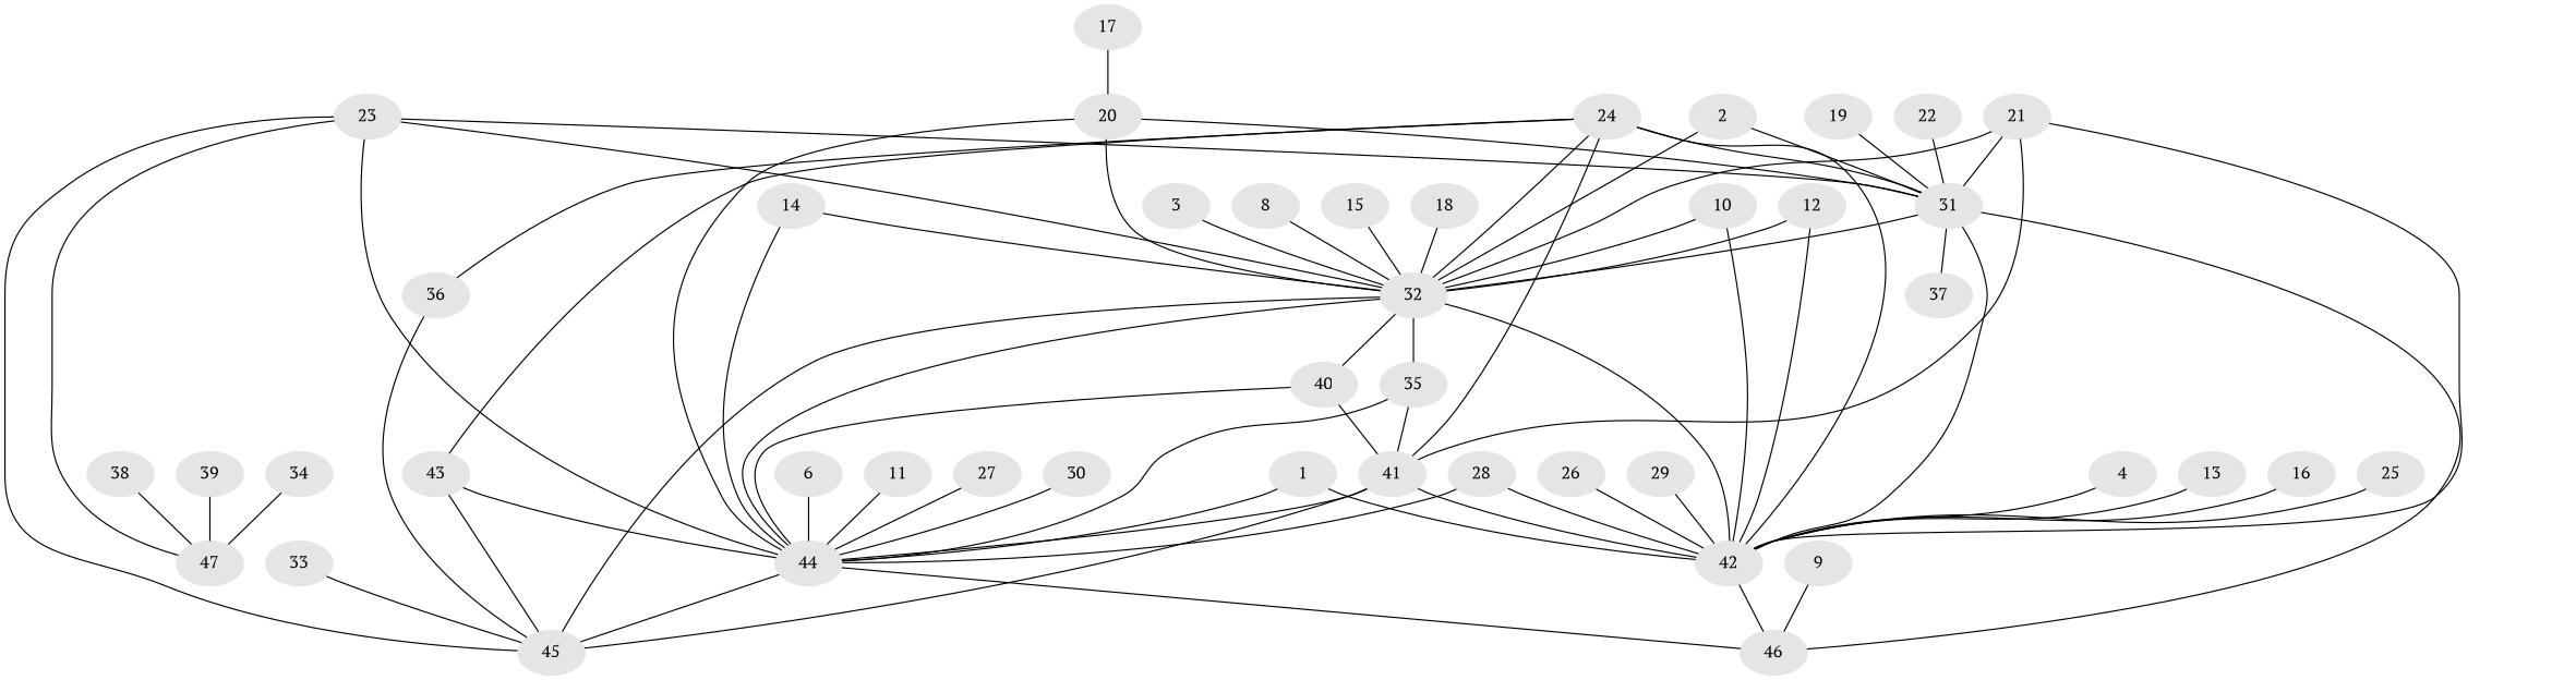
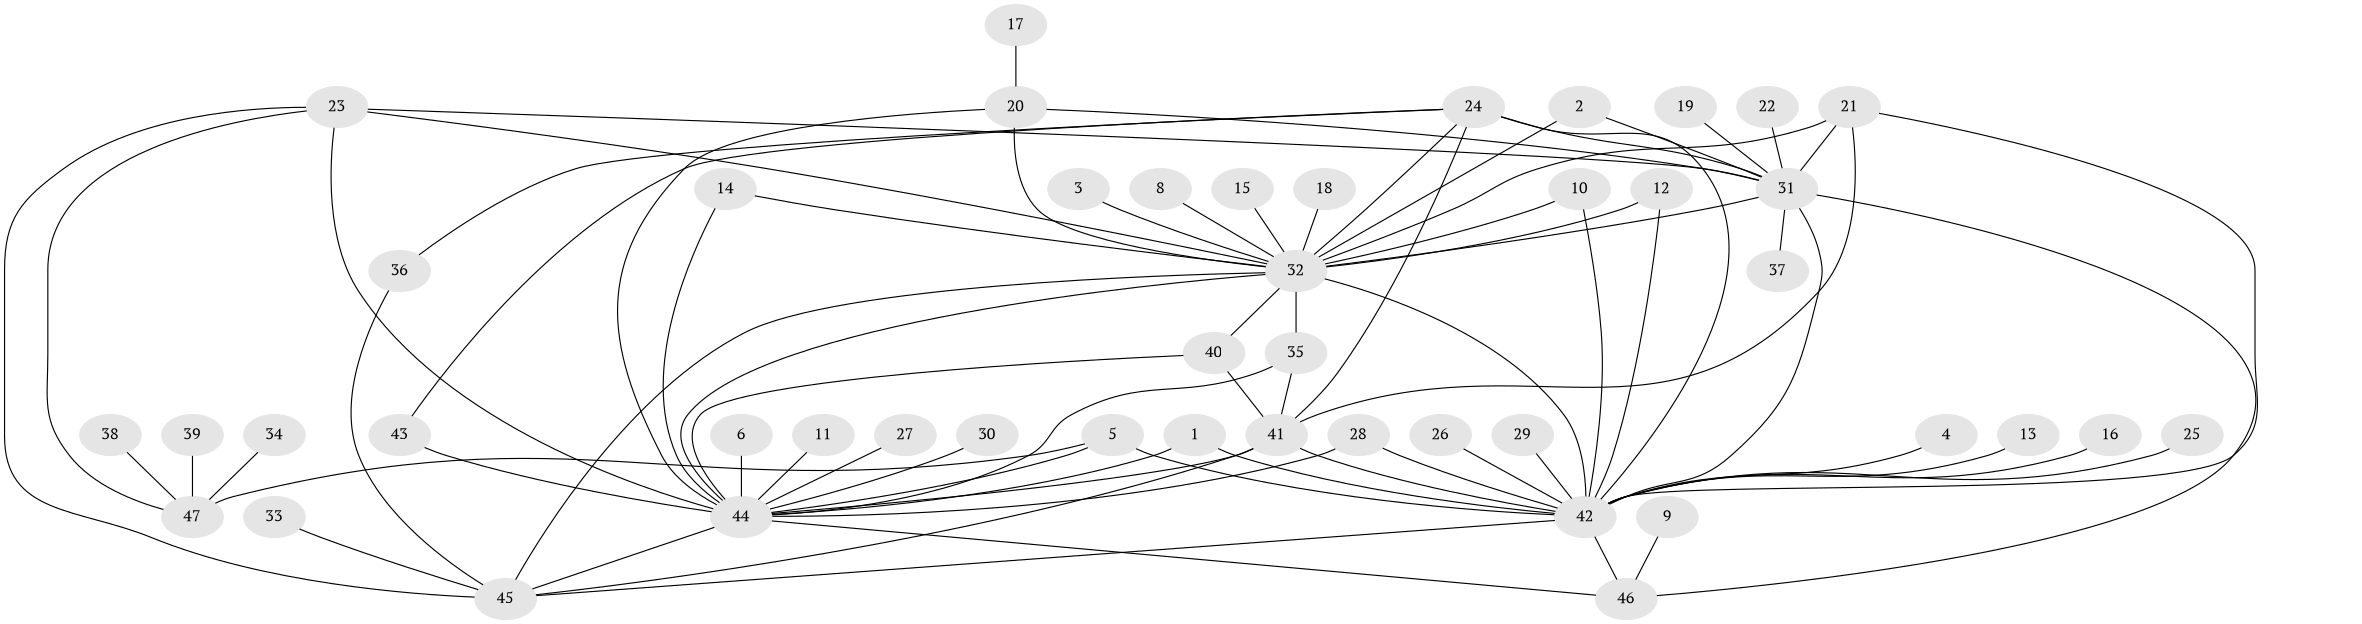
  graph {
    fontname="PT Serif"
    node [color=gray90 fontname="PT Serif" style=filled]
    edge [fontname="PT Serif" weight=1.0]
    1
    42
    44
    46
    45
    2
    31
    32
    37
    35
    40
    3
    4
+   5
    47
    6
    8
    9
    10
    11
    12
    13
    14
    15
    16
    17
    20
    18
    19
    21
    41
    22
    23
    24
    36
    43
    25
    26
    27
    28
    29
    30
    33
    34
    38
    39
    1 -- 42
    1 -- 44
    42 -- 46
-   43 -- 45
+   42 -- 45
    44 -- 46
    44 -- 45 [weight=2.0]
    2 -- 31
    2 -- 32
    31 -- 42 [weight=4.0]
    31 -- 46
    31 -- 32 [weight=2.0]
    31 -- 37
    32 -- 42 [weight=5.0]
    32 -- 44 [weight=2.0]
    32 -- 45 [weight=2.0]
    32 -- 35
    32 -- 40 [weight=2.0]
    35 -- 44
    35 -- 41
    40 -- 44
    40 -- 41
    3 -- 32
    4 -- 42
+   5 -- 42
+   5 -- 44
+   5 -- 47
    6 -- 44
    8 -- 32
    9 -- 46
    10 -- 42
    10 -- 32
    11 -- 44
    12 -- 42
    12 -- 32
    13 -- 42
    14 -- 44
    14 -- 32
    15 -- 32
    16 -- 42
    17 -- 20
    20 -- 44
    20 -- 31
    20 -- 32 [weight=2.0]
    18 -- 32
    19 -- 31
    21 -- 42
    21 -- 31 [weight=2.0]
    21 -- 32
    21 -- 41
    41 -- 42 [weight=3.0]
    41 -- 44
    41 -- 45
    22 -- 31
    23 -- 44
    23 -- 45
    23 -- 31
    23 -- 32
    23 -- 47
    24 -- 42
    24 -- 31
    24 -- 32
    24 -- 41 [weight=2.0]
    24 -- 36
    24 -- 43
    36 -- 45
    43 -- 44
    25 -- 42
    26 -- 42
    27 -- 44
    28 -- 42
    28 -- 44
    29 -- 42
    30 -- 44
    33 -- 45
    34 -- 47
    38 -- 47
    39 -- 47
  }
